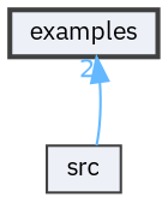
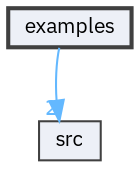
  digraph {
    compound=true
    fontname="IBM Plex Sans"
    node [color=grey25 fillcolor="#edf0f7" fontname="IBM Plex Sans" fontsize=10 shape=box]
    n1 [height=0.2 label=examples style="filled,bold" width=0.4]
    n2 [height=0.2 label=src style=filled width=0.4]
-   n2 -> n1 [color=steelblue1 fontcolor=steelblue1 fontname="IBM Plex Sans" fontsize=10 headlabel=2 labeldistance=1.5 labelfontname=Helvetica labelfontsize=10]
+   n1 -> n2 [color=steelblue1 fontcolor=steelblue1 fontname="IBM Plex Sans" fontsize=10 headlabel=2 labeldistance=1.5 labelfontname=Helvetica labelfontsize=10]
  }
